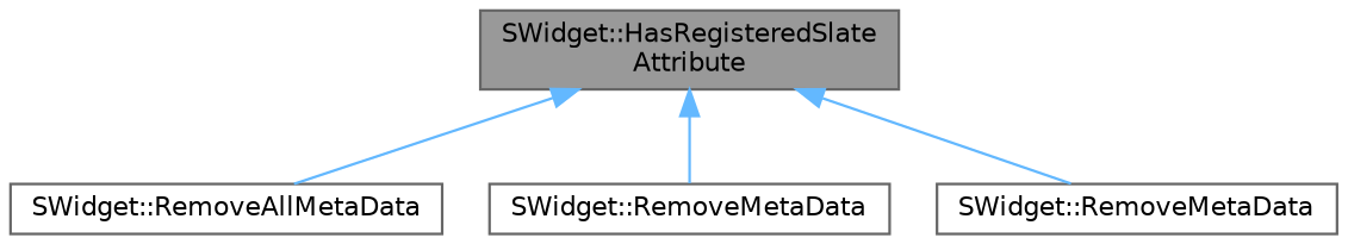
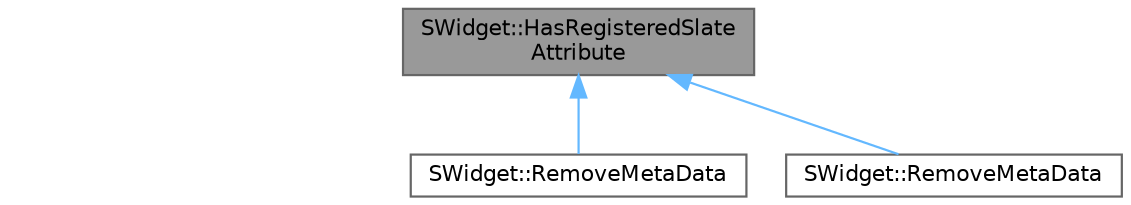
  digraph {
    rankdir=TB
    node [color=grey40 fillcolor=white fontname=Helvetica fontsize=10 shape=box style=filled]
    edge [color=steelblue1 dir=back fontname=Helvetica fontsize=10 labelfontname=Helvetica labelfontsize=10 style=solid]
    n1 [color=gray40 fillcolor=grey60 fontcolor=black height=0.2 label="SWidget::HasRegisteredSlate\lAttribute" width=0.4]
-   n2 [height=0.2 label="SWidget::RemoveAllMetaData" width=0.4]
    n3 [height=0.2 label="SWidget::RemoveMetaData" width=0.4]
    n4 [height=0.2 label="SWidget::RemoveMetaData" width=0.4]
-   n1 -> n2
    n1 -> n3
    n1 -> n4
  }
